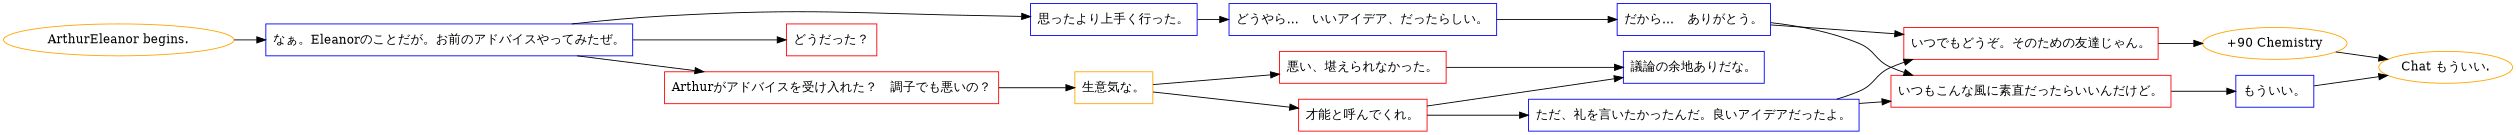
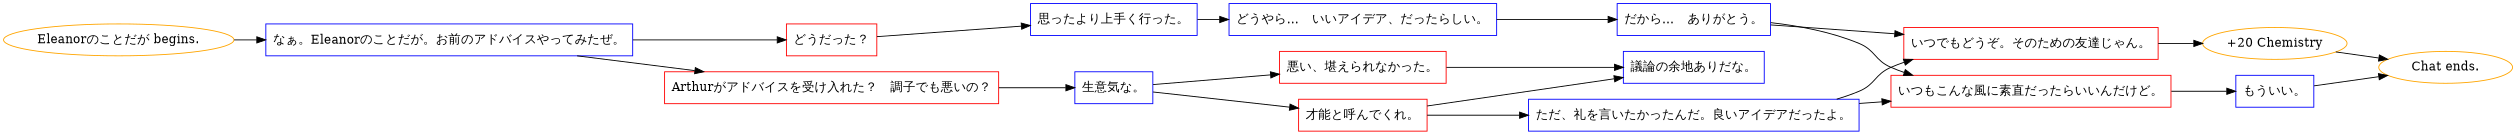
  digraph {
    rankdir=LR
    node [color=blue shape=box]
-   "ArthurEleanor begins." [color=orange shape=""]
+   "ArthurEleanor begins." [color=orange label="Eleanorのことだが begins." shape=""]
    n2 [label="なぁ。Eleanorのことだが。お前のアドバイスやってみたぜ。"]
    n3 [color=red label="どうだった？"]
    n4 [color=red label="Arthurがアドバイスを受け入れた？　調子でも悪いの？"]
    n5 [label="思ったより上手く行った。"]
-   n6 [color=orange label="生意気な。"]
+   n6 [label="生意気な。"]
    n7 [label="どうやら…　いいアイデア、だったらしい。"]
    n8 [color=red label="悪い、堪えられなかった。"]
    n9 [color=red label="才能と呼んでくれ。"]
-   "Chat ends." [color=orange label="Chat もういい." shape=""]
+   "Chat ends." [color=orange shape=""]
    n11 [label="だから…　ありがとう。"]
    n12 [label="議論の余地ありだな。"]
    n13 [label="ただ、礼を言いたかったんだ。良いアイデアだったよ。"]
    n14 [color=red label="いつでもどうぞ。そのための友達じゃん。"]
    n15 [color=red label="いつもこんな風に素直だったらいいんだけど。"]
-   n16 [color=orange label="+90 Chemistry" shape=""]
+   n16 [color=orange label="+20 Chemistry" shape=""]
    n17 [label="もういい。"]
    "ArthurEleanor begins." -> n2
    n2 -> n3
    n2 -> n4
-   n2 -> n5
+   n3 -> n5
    n4 -> n6
    n5 -> n7
    n6 -> n8
    n6 -> n9
    n7 -> n11
    n8 -> n12
    n9 -> n12
    n9 -> n13
    n11 -> n14
    n11 -> n15
    n13 -> n14
    n13 -> n15
    n14 -> n16
    n15 -> n17
    n16 -> "Chat ends."
    n17 -> "Chat ends."
  }
